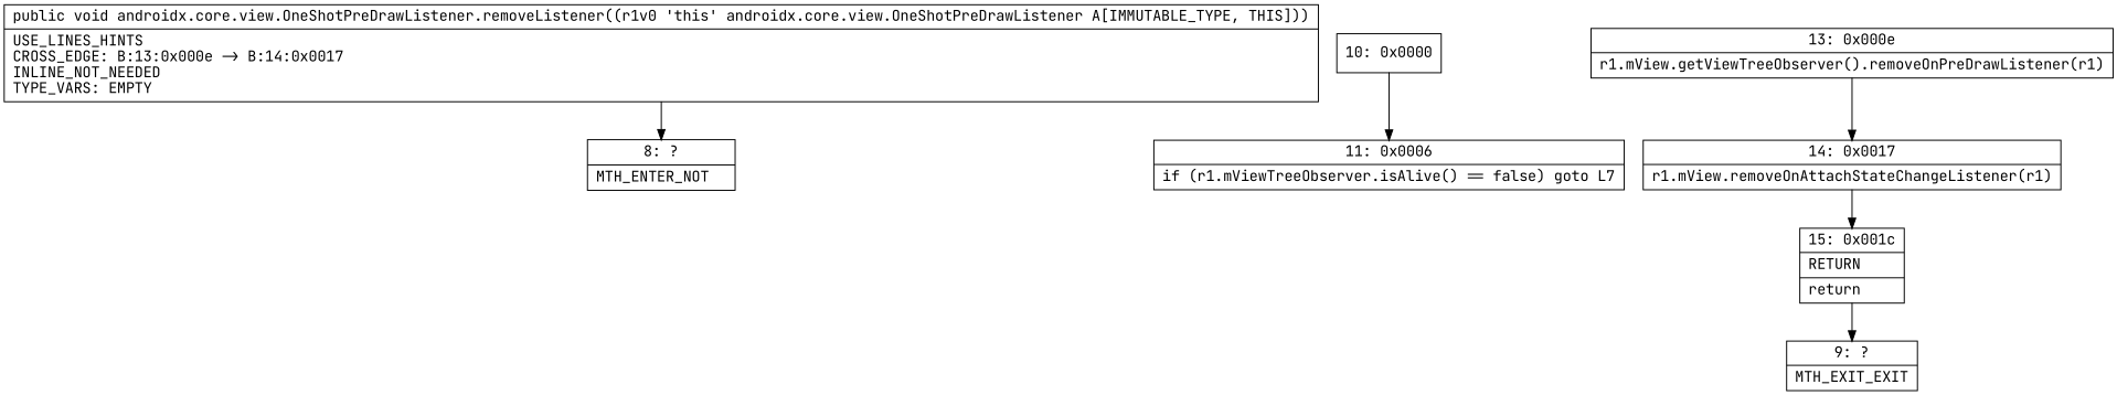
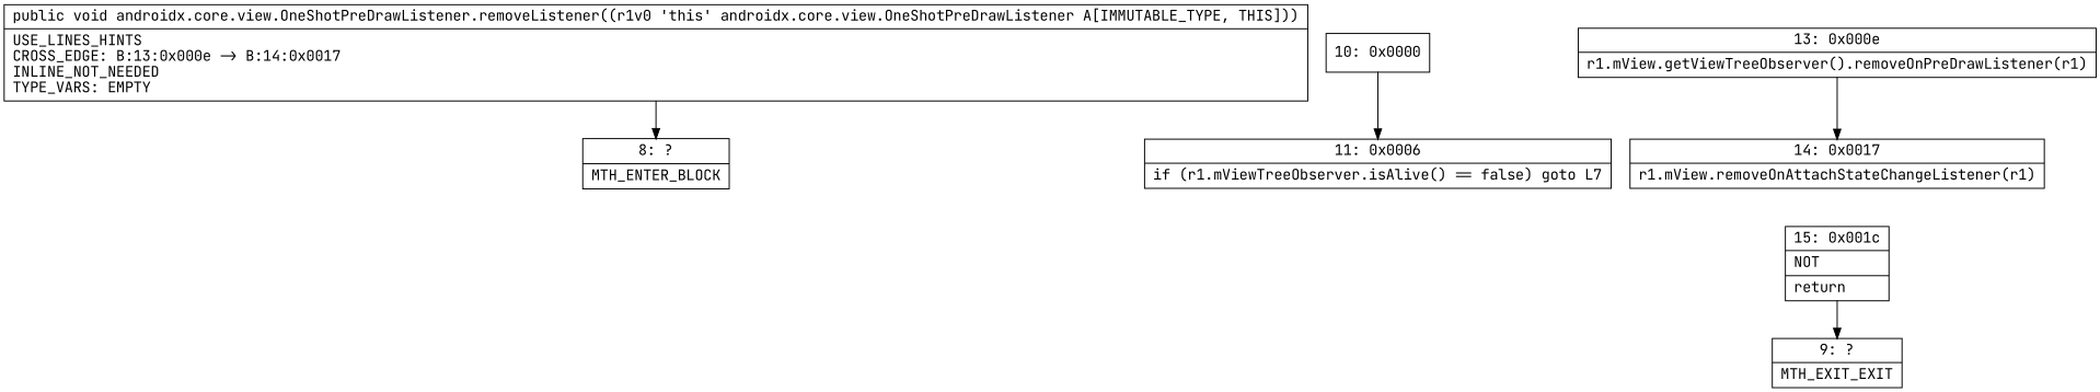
  digraph {
    fontname="JetBrains Mono"
    node [fontname="JetBrains Mono" shape=record]
    edge [fontname="JetBrains Mono"]
-   n1 [label="{8\:\ ?|MTH_ENTER_NOT\l}"]
+   n1 [label="{8\:\ ?|MTH_ENTER_BLOCK\l}"]
    n2 [label="{10\:\ 0x0000}"]
    n3 [label="{11\:\ 0x0006|if (r1.mViewTreeObserver.isAlive() == false) goto L7\l}"]
    n4 [label="{13\:\ 0x000e|r1.mView.getViewTreeObserver().removeOnPreDrawListener(r1)\l}"]
    n5 [label="{14\:\ 0x0017|r1.mView.removeOnAttachStateChangeListener(r1)\l}"]
-   n6 [label="{15\:\ 0x001c|RETURN\l|return\l}"]
+   n6 [label="{15\:\ 0x001c|NOT\l|return\l}"]
    n7 [label="{9\:\ ?|MTH_EXIT_EXIT\l}"]
    n8 [label="{public void androidx.core.view.OneShotPreDrawListener.removeListener((r1v0 'this' androidx.core.view.OneShotPreDrawListener A[IMMUTABLE_TYPE, THIS]))  | USE_LINES_HINTS\lCROSS_EDGE: B:13:0x000e \-\> B:14:0x0017\lINLINE_NOT_NEEDED\lTYPE_VARS: EMPTY\l}"]
    n2 -> n3
    n4 -> n5
-   n5 -> n6
    n6 -> n7
    n8 -> n1
  }
